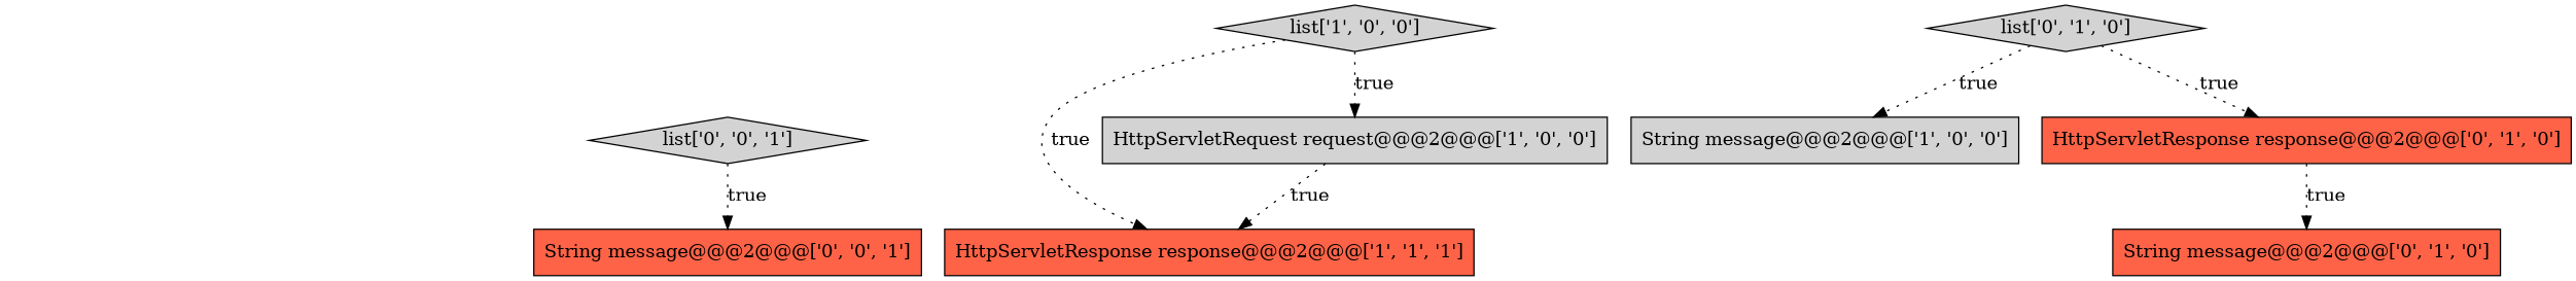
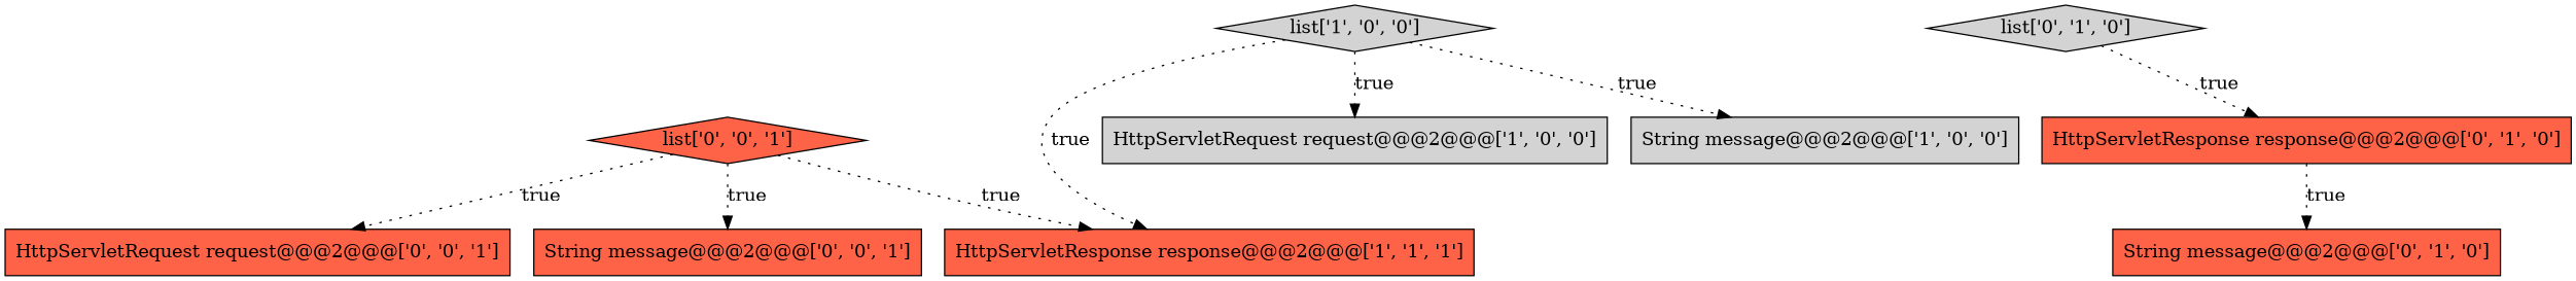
  digraph {
    node [fillcolor=tomato shape=box style=filled]
    edge [style=dotted]
+   n1 [label="HttpServletRequest request@@@2@@@['0', '0', '1']"]
    n2 [fillcolor=lightgray label="list['0', '1', '0']" shape=diamond]
    n3 [label="HttpServletResponse response@@@2@@@['0', '1', '0']"]
    n4 [label="String message@@@2@@@['0', '1', '0']"]
    n5 [label="HttpServletResponse response@@@2@@@['1', '1', '1']"]
    n6 [fillcolor=lightgray label="HttpServletRequest request@@@2@@@['1', '0', '0']"]
    n7 [label="String message@@@2@@@['0', '0', '1']"]
    n8 [fillcolor=lightgray label="String message@@@2@@@['1', '0', '0']"]
    n9 [fillcolor=lightgray label="list['1', '0', '0']" shape=diamond]
-   n10 [fillcolor=lightgray label="list['0', '0', '1']" shape=diamond]
+   n10 [label="list['0', '0', '1']" shape=diamond]
    n2 -> n3 [label=true]
    n3 -> n4 [label=true]
    n9 -> n5 [label=true]
    n9 -> n6 [label=true]
-   n2 -> n8 [label=true]
-   n6 -> n5 [label=true]
+   n9 -> n8 [label=true]
+   n10 -> n1 [label=true]
+   n10 -> n5 [label=true]
    n10 -> n7 [label=true]
  }
